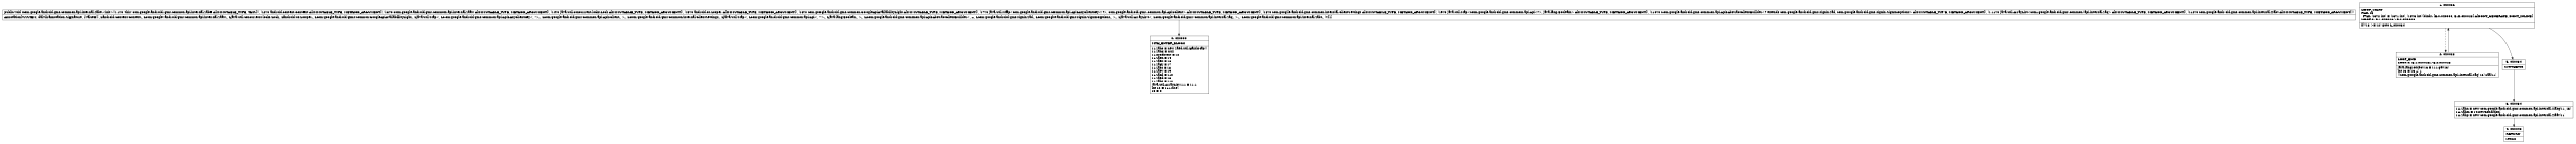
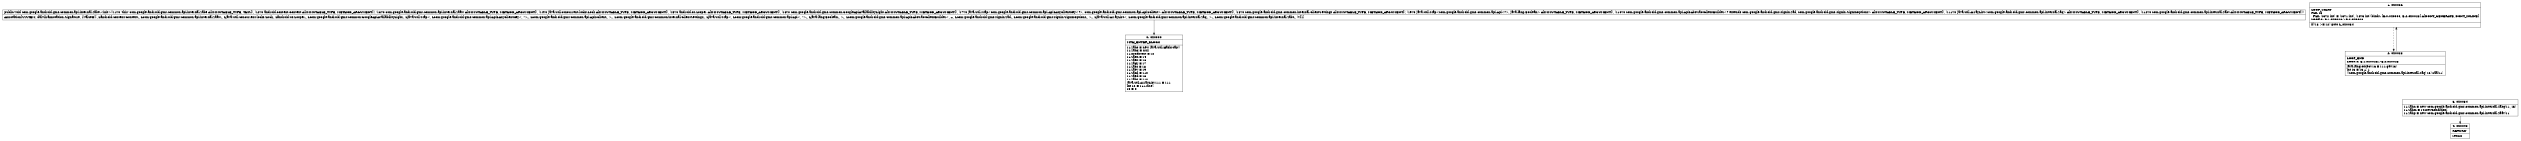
  digraph {
    node [shape=record]
-   n1 [label="{0\:\ 0x0000|MTH_ENTER_BLOCK\l|r1.zaho = new zaed.util.HashMap()\lr1.zahq = null\lr1.mContext = r2\lr1.zaen = r4\lr1.zaex = r6\lr1.zagy = r7\lr1.zaes = r8\lr1.zaev = r9\lr1.zacd = r10\lr1.zaed = r3\lr1.zahs = r12\ljava.util.ArrayList r11 = r11\lint r2 = r11.size()\lr3 = 0\l}"]
+   n1 [label="{0\:\ 0x0000|MTH_ENTER_BLOCK\l|r1.zaho = new java.util.HashMap()\lr1.zahq = null\lr1.mContext = r2\lr1.zaen = r4\lr1.zaex = r6\lr1.zagy = r7\lr1.zaes = r8\lr1.zaev = r9\lr1.zacd = r10\lr1.zaed = r3\lr1.zahs = r12\ljava.util.ArrayList r11 = r11\lint r2 = r11.size()\lr3 = 0\l}"]
    n2 [label="{1\:\ 0x0026|LOOP_START\lPHI: r3 \l  PHI: (r3v2 int) = (r3v1 int), (r3v3 int) binds: [B:0:0x0000, B:2:0x0028] A[DONT_GENERATE, DONT_INLINE]\lLOOP:0: B:1:0x0026\-\>B:2:0x0028\l|if (r3 \>= r2) goto L_0x0034\l}"]
    n3 [label="{2\:\ 0x0028|LOOP_END\lLOOP:0: B:1:0x0026\-\>B:2:0x0028\l|java.lang.Object r6 = r11.get(r3)\lint r3 = r3 + 1\l((com.google.android.gms.common.api.internal.zaq) r6).zaa(r1)\l}"]
-   n4 [label="{5\:\ 0x0034|SYNTHETIC\l}"]
    n5 [label="{3\:\ 0x0034|r1.zahn = new com.google.android.gms.common.api.internal.zabg(r1, r5)\lr1.zahm = r4.newCondition()\lr1.zahp = new com.google.android.gms.common.api.internal.zaav(r1)\l}"]
    n6 [label="{4\:\ 0x0048|RETURN\l|return\l}"]
    n7 [label="{public void com.google.android.gms.common.api.internal.zabe.\<init\>((r1v0 'this' com.google.android.gms.common.api.internal.zabe A[IMMUTABLE_TYPE, THIS]), (r2v0 android.content.Context A[IMMUTABLE_TYPE, METHOD_ARGUMENT]), (r3v0 com.google.android.gms.common.api.internal.zaaw A[IMMUTABLE_TYPE, METHOD_ARGUMENT]), (r4v0 java.util.concurrent.locks.Lock A[IMMUTABLE_TYPE, METHOD_ARGUMENT]), (r5v0 android.os.Looper A[IMMUTABLE_TYPE, METHOD_ARGUMENT]), (r6v0 com.google.android.gms.common.GoogleApiAvailabilityLight A[IMMUTABLE_TYPE, METHOD_ARGUMENT]), (r7v0 java.util.Map\<com.google.android.gms.common.api.Api$AnyClientKey\<?\>, com.google.android.gms.common.api.Api$Client\> A[IMMUTABLE_TYPE, METHOD_ARGUMENT]), (r8v0 com.google.android.gms.common.internal.ClientSettings A[IMMUTABLE_TYPE, METHOD_ARGUMENT]), (r9v0 java.util.Map\<com.google.android.gms.common.api.Api\<?\>, java.lang.Boolean\> A[IMMUTABLE_TYPE, METHOD_ARGUMENT]), (r10v0 com.google.android.gms.common.api.Api$AbstractClientBuilder\<? extends com.google.android.gms.signin.zad, com.google.android.gms.signin.SignInOptions\> A[IMMUTABLE_TYPE, METHOD_ARGUMENT]), (r11v0 java.util.ArrayList\<com.google.android.gms.common.api.internal.zaq\> A[IMMUTABLE_TYPE, METHOD_ARGUMENT]), (r12v0 com.google.android.gms.common.api.internal.zabt A[IMMUTABLE_TYPE, METHOD_ARGUMENT]))  | Annotation[SYSTEM, dalvik.annotation.Signature, \{value=[(, Landroid\/content\/Context;, Lcom\/google\/android\/gms\/common\/api\/internal\/zaaw;, Ljava\/util\/concurrent\/locks\/Lock;, Landroid\/os\/Looper;, Lcom\/google\/android\/gms\/common\/GoogleApiAvailabilityLight;, Ljava\/util\/Map\<, Lcom\/google\/android\/gms\/common\/api\/Api$AnyClientKey\<, *\>;, Lcom\/google\/android\/gms\/common\/api\/Api$Client;, \>;, Lcom\/google\/android\/gms\/common\/internal\/ClientSettings;, Ljava\/util\/Map\<, Lcom\/google\/android\/gms\/common\/api\/Api\<, *\>;, Ljava\/lang\/Boolean;, \>;, Lcom\/google\/android\/gms\/common\/api\/Api$AbstractClientBuilder\<, +, Lcom\/google\/android\/gms\/signin\/zad;, Lcom\/google\/android\/gms\/signin\/SignInOptions;, \>;, Ljava\/util\/ArrayList\<, Lcom\/google\/android\/gms\/common\/api\/internal\/zaq;, \>;, Lcom\/google\/android\/gms\/common\/api\/internal\/zabt;, )V]\}]\l}"]
    n2 -> n3 [style=dashed]
-   n2 -> n4
    n3 -> n2
-   n4 -> n5
    n5 -> n6
    n7 -> n1
  }
